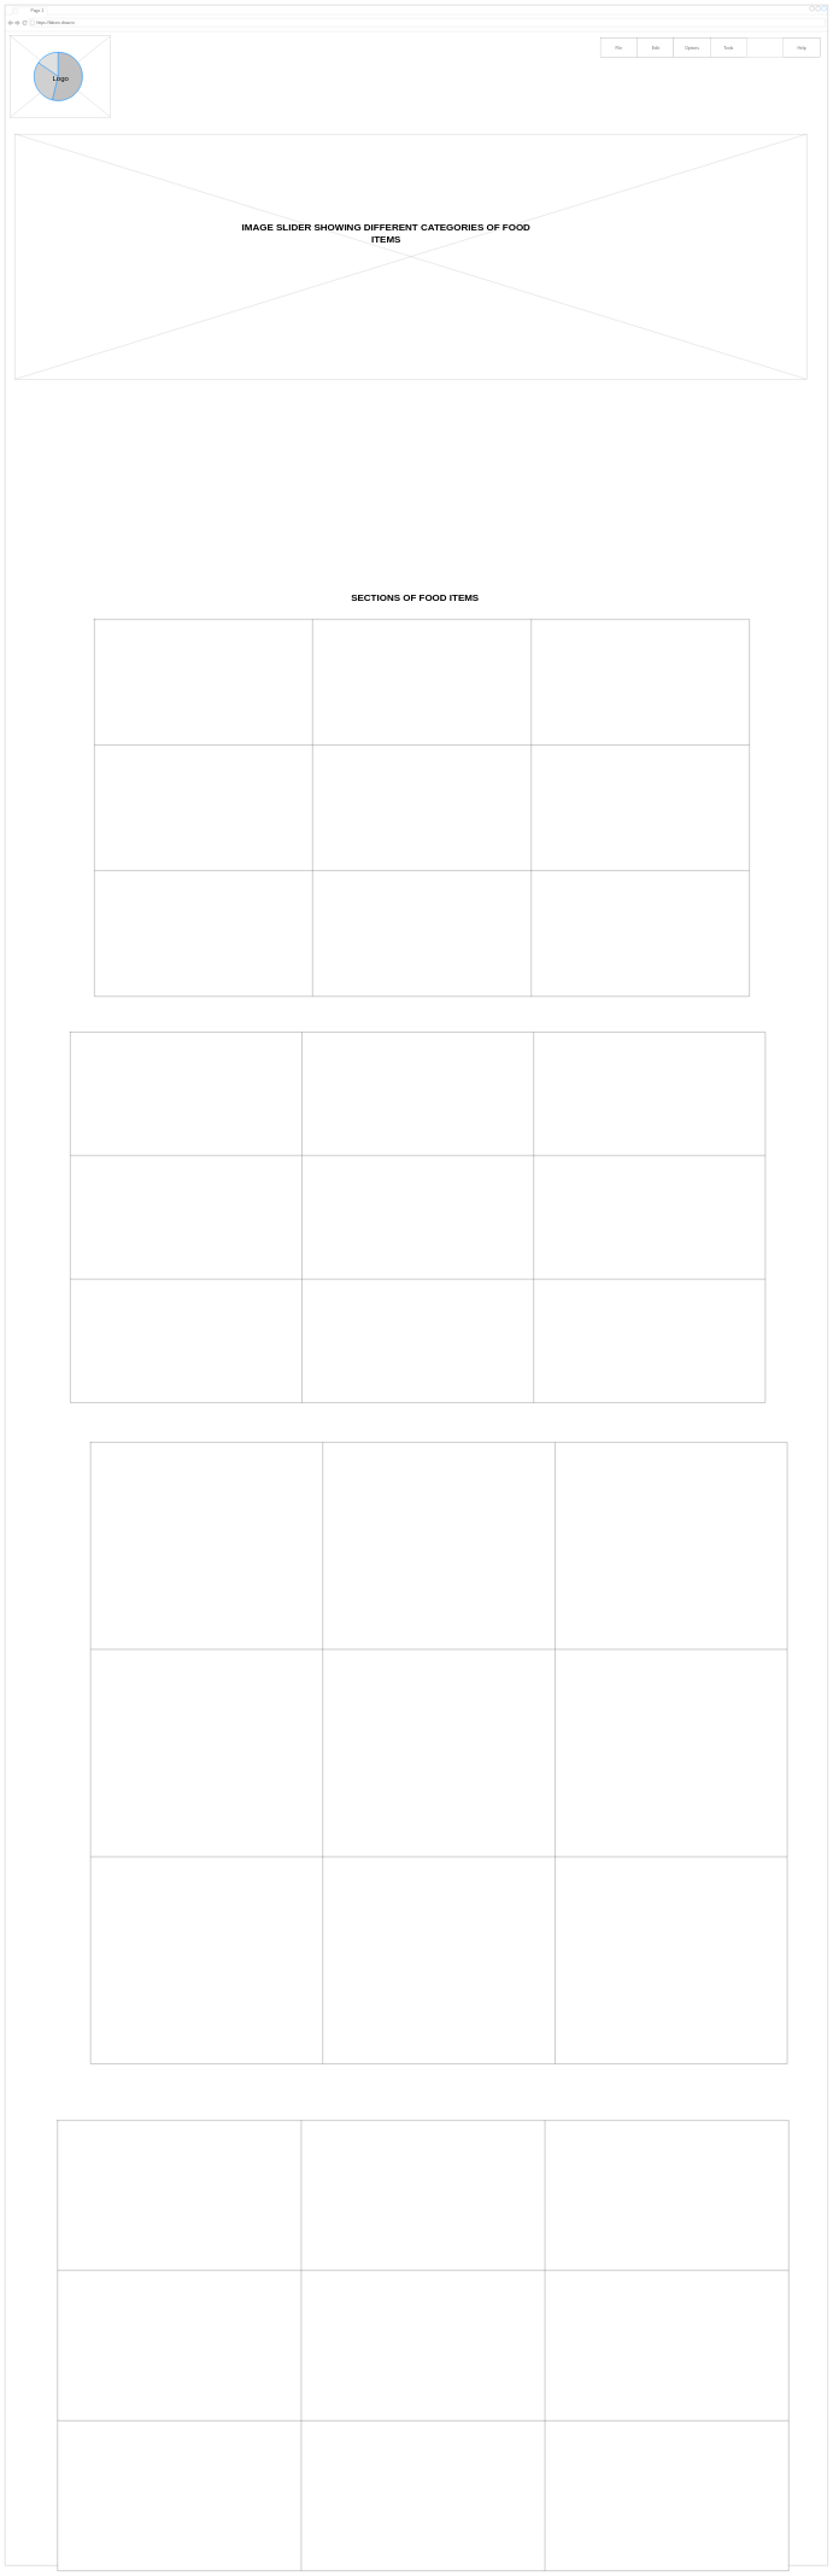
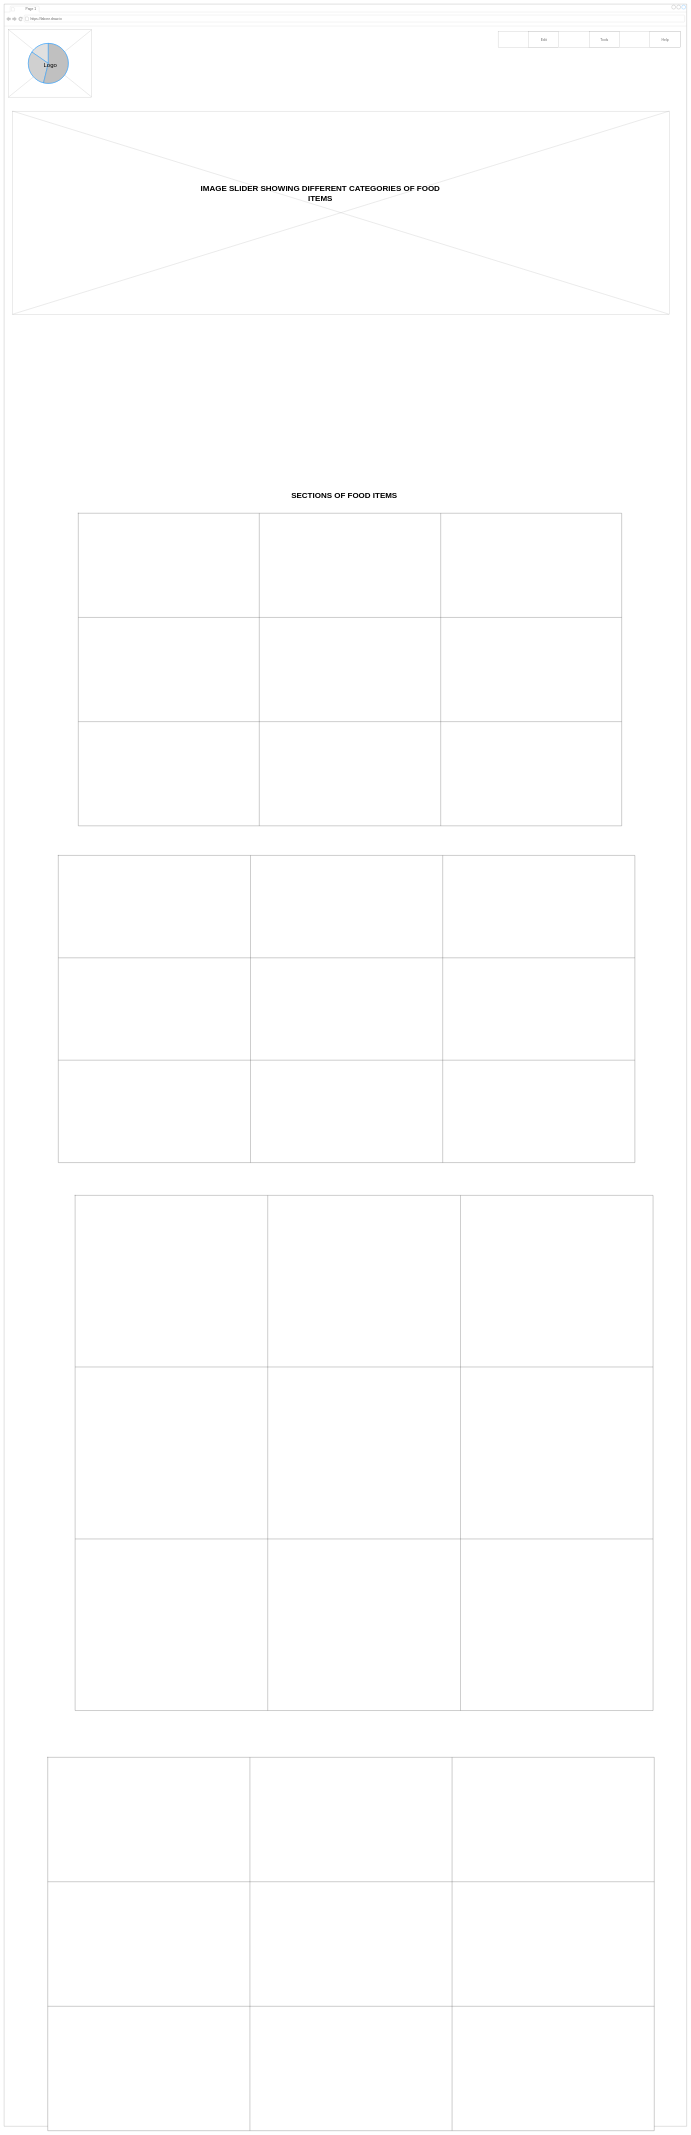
  <mxCell id="0" />
  <mxCell id="1" parent="0" />
  <mxCell id="2" value="" style="strokeWidth=1;shadow=0;dashed=0;align=center;html=1;shape=mxgraph.mockup.containers.browserWindow;rSize=0;strokeColor=#666666;strokeColor2=#008cff;strokeColor3=#c4c4c4;mainText=,;recursiveResize=0;fontSize=24;" vertex="1" parent="1"><mxGeometry x="20" y="20" width="3413" height="10612" as="geometry" /></mxCell>
  <mxCell id="3" value="Page 1" style="strokeWidth=1;shadow=0;dashed=0;align=center;html=1;shape=mxgraph.mockup.containers.anchor;fontSize=17;fontColor=#666666;align=left;" vertex="1" parent="2"><mxGeometry x="105" y="12" width="110" height="26" as="geometry" /></mxCell>
  <mxCell id="4" value="https://labore.draw.io" style="strokeWidth=1;shadow=0;dashed=0;align=center;html=1;shape=mxgraph.mockup.containers.anchor;rSize=0;fontSize=17;fontColor=#666666;align=left;" vertex="1" parent="2"><mxGeometry x="130" y="60" width="250" height="26" as="geometry" /></mxCell>
  <mxCell id="5" value="" style="verticalLabelPosition=bottom;shadow=0;dashed=0;align=center;html=1;verticalAlign=top;strokeWidth=1;shape=mxgraph.mockup.graphics.simpleIcon;strokeColor=#999999;fontSize=24;" vertex="1" parent="2"><mxGeometry x="22" y="128" width="416" height="337" as="geometry" /></mxCell>
  <mxCell id="6" value="" style="verticalLabelPosition=bottom;shadow=0;dashed=0;align=center;html=1;verticalAlign=top;strokeWidth=1;shape=mxgraph.mockup.graphics.pieChart;strokeColor=#008cff;parts=10,20,35;partColors=#e0e0e0,#d0d0d0,#c0c0c0,#b0b0b0,#a0a0a0;strokeWidth=2;fontSize=24;" vertex="1" parent="2"><mxGeometry x="121" y="196.5" width="200" height="200" as="geometry" /></mxCell>
  <mxCell id="7" value="Logo" style="text;html=1;strokeColor=none;fillColor=none;align=center;verticalAlign=middle;whiteSpace=wrap;rounded=0;fontSize=30;" vertex="1" parent="2"><mxGeometry x="111.5" y="210.5" width="237" height="186" as="geometry" /></mxCell>
  <mxCell id="8" value="" style="strokeWidth=1;shadow=0;dashed=0;align=center;html=1;shape=mxgraph.mockup.forms.rrect;rSize=0;strokeColor=#999999;fontSize=24;" vertex="1" parent="2"><mxGeometry x="2470" y="139" width="911" height="77" as="geometry" /></mxCell>
- <mxCell id="9" value="File" style="strokeColor=inherit;fillColor=inherit;gradientColor=inherit;strokeWidth=1;shadow=0;dashed=0;align=center;html=1;shape=mxgraph.mockup.forms.rrect;rSize=0;fontSize=17;fontColor=#666666;" vertex="1" parent="8"><mxGeometry width="151.833" height="77" as="geometry" /></mxCell>
  <mxCell id="10" value="Edit" style="strokeColor=inherit;fillColor=inherit;gradientColor=inherit;strokeWidth=1;shadow=0;dashed=0;align=center;html=1;shape=mxgraph.mockup.forms.rrect;rSize=0;fontSize=17;fontColor=#666666;" vertex="1" parent="8"><mxGeometry x="151.833" width="151.833" height="77" as="geometry" /></mxCell>
- <mxCell id="11" value="Options" style="strokeColor=inherit;fillColor=inherit;gradientColor=inherit;strokeWidth=1;shadow=0;dashed=0;align=center;html=1;shape=mxgraph.mockup.forms.rrect;rSize=0;fontSize=17;fontColor=#666666;" vertex="1" parent="8"><mxGeometry x="303.667" width="151.833" height="77" as="geometry" /></mxCell>
  <mxCell id="12" value="Tools" style="strokeColor=inherit;fillColor=inherit;gradientColor=inherit;strokeWidth=1;shadow=0;dashed=0;align=center;html=1;shape=mxgraph.mockup.forms.rrect;rSize=0;fontSize=17;fontColor=#666666;" vertex="1" parent="8"><mxGeometry x="455.5" width="151.833" height="77" as="geometry" /></mxCell>
  <mxCell id="13" value="Help" style="strokeColor=inherit;fillColor=inherit;gradientColor=inherit;strokeWidth=1;shadow=0;dashed=0;align=center;html=1;shape=mxgraph.mockup.forms.rrect;rSize=0;fontSize=17;fontColor=#666666;" vertex="1" parent="8"><mxGeometry x="759.167" width="151.833" height="77" as="geometry" /></mxCell>
  <mxCell id="14" value="SECTIONS OF FOOD ITEMS" style="text;align=center;fontStyle=1;verticalAlign=middle;spacingLeft=3;spacingRight=3;strokeColor=none;rotatable=0;points=[[0,0.5],[1,0.5]];portConstraint=eastwest;fontSize=40;" vertex="1" parent="2"><mxGeometry x="563" y="2264" width="2276" height="376" as="geometry" /></mxCell>
  <mxCell id="15" value="" style="verticalLabelPosition=bottom;shadow=0;dashed=0;align=center;html=1;verticalAlign=top;strokeWidth=1;shape=mxgraph.mockup.graphics.simpleIcon;strokeColor=#999999;fontSize=30;" vertex="1" parent="1"><mxGeometry x="62" y="555" width="3284" height="1016" as="geometry" /></mxCell>
  <mxCell id="16" value="IMAGE SLIDER SHOWING DIFFERENT CATEGORIES OF FOOD ITEMS" style="text;html=1;strokeColor=none;fillColor=none;align=center;verticalAlign=middle;whiteSpace=wrap;rounded=0;fontSize=40;fontStyle=1" vertex="1" parent="1"><mxGeometry x="999" y="722" width="1204" height="483" as="geometry" /></mxCell>
  <mxCell id="17" value="" style="shape=table;html=1;whiteSpace=wrap;startSize=0;container=1;collapsible=0;childLayout=tableLayout;fontSize=40;align=center;" vertex="1" parent="1"><mxGeometry x="391" y="2566" width="2717" height="1563" as="geometry" /></mxCell>
  <mxCell id="18" value="" style="shape=partialRectangle;html=1;whiteSpace=wrap;collapsible=0;dropTarget=0;pointerEvents=0;fillColor=none;top=0;left=0;bottom=0;right=0;points=[[0,0.5],[1,0.5]];portConstraint=eastwest;" vertex="1" parent="17"><mxGeometry width="2717" height="521" as="geometry" /></mxCell>
  <mxCell id="19" value="" style="shape=partialRectangle;html=1;whiteSpace=wrap;connectable=0;fillColor=none;top=0;left=0;bottom=0;right=0;overflow=hidden;" vertex="1" parent="18"><mxGeometry width="905" height="521" as="geometry" /></mxCell>
  <mxCell id="20" value="" style="shape=partialRectangle;html=1;whiteSpace=wrap;connectable=0;fillColor=none;top=0;left=0;bottom=0;right=0;overflow=hidden;" vertex="1" parent="18"><mxGeometry x="905" width="907" height="521" as="geometry" /></mxCell>
  <mxCell id="21" value="" style="shape=partialRectangle;html=1;whiteSpace=wrap;connectable=0;fillColor=none;top=0;left=0;bottom=0;right=0;overflow=hidden;" vertex="1" parent="18"><mxGeometry x="1812" width="905" height="521" as="geometry" /></mxCell>
  <mxCell id="22" value="" style="shape=partialRectangle;html=1;whiteSpace=wrap;collapsible=0;dropTarget=0;pointerEvents=0;fillColor=none;top=0;left=0;bottom=0;right=0;points=[[0,0.5],[1,0.5]];portConstraint=eastwest;" vertex="1" parent="17"><mxGeometry y="521" width="2717" height="521" as="geometry" /></mxCell>
  <mxCell id="23" value="" style="shape=partialRectangle;html=1;whiteSpace=wrap;connectable=0;fillColor=none;top=0;left=0;bottom=0;right=0;overflow=hidden;" vertex="1" parent="22"><mxGeometry width="905" height="521" as="geometry" /></mxCell>
  <mxCell id="24" value="" style="shape=partialRectangle;html=1;whiteSpace=wrap;connectable=0;fillColor=none;top=0;left=0;bottom=0;right=0;overflow=hidden;" vertex="1" parent="22"><mxGeometry x="905" width="907" height="521" as="geometry" /></mxCell>
  <mxCell id="25" value="" style="shape=partialRectangle;html=1;whiteSpace=wrap;connectable=0;fillColor=none;top=0;left=0;bottom=0;right=0;overflow=hidden;" vertex="1" parent="22"><mxGeometry x="1812" width="905" height="521" as="geometry" /></mxCell>
  <mxCell id="26" value="" style="shape=partialRectangle;html=1;whiteSpace=wrap;collapsible=0;dropTarget=0;pointerEvents=0;fillColor=none;top=0;left=0;bottom=0;right=0;points=[[0,0.5],[1,0.5]];portConstraint=eastwest;" vertex="1" parent="17"><mxGeometry y="1042" width="2717" height="521" as="geometry" /></mxCell>
  <mxCell id="27" value="" style="shape=partialRectangle;html=1;whiteSpace=wrap;connectable=0;fillColor=none;top=0;left=0;bottom=0;right=0;overflow=hidden;" vertex="1" parent="26"><mxGeometry width="905" height="521" as="geometry" /></mxCell>
  <mxCell id="28" value="" style="shape=partialRectangle;html=1;whiteSpace=wrap;connectable=0;fillColor=none;top=0;left=0;bottom=0;right=0;overflow=hidden;" vertex="1" parent="26"><mxGeometry x="905" width="907" height="521" as="geometry" /></mxCell>
  <mxCell id="29" value="" style="shape=partialRectangle;html=1;whiteSpace=wrap;connectable=0;fillColor=none;top=0;left=0;bottom=0;right=0;overflow=hidden;" vertex="1" parent="26"><mxGeometry x="1812" width="905" height="521" as="geometry" /></mxCell>
  <mxCell id="30" value="" style="shape=table;html=1;whiteSpace=wrap;startSize=0;container=1;collapsible=0;childLayout=tableLayout;fontSize=40;align=center;" vertex="1" parent="1"><mxGeometry x="291" y="4277" width="2883" height="1536" as="geometry" /></mxCell>
  <mxCell id="31" value="" style="shape=partialRectangle;html=1;whiteSpace=wrap;collapsible=0;dropTarget=0;pointerEvents=0;fillColor=none;top=0;left=0;bottom=0;right=0;points=[[0,0.5],[1,0.5]];portConstraint=eastwest;" vertex="1" parent="30"><mxGeometry width="2883" height="512" as="geometry" /></mxCell>
  <mxCell id="32" value="" style="shape=partialRectangle;html=1;whiteSpace=wrap;connectable=0;fillColor=none;top=0;left=0;bottom=0;right=0;overflow=hidden;" vertex="1" parent="31"><mxGeometry width="961" height="512" as="geometry" /></mxCell>
  <mxCell id="33" value="" style="shape=partialRectangle;html=1;whiteSpace=wrap;connectable=0;fillColor=none;top=0;left=0;bottom=0;right=0;overflow=hidden;" vertex="1" parent="31"><mxGeometry x="961" width="961" height="512" as="geometry" /></mxCell>
  <mxCell id="34" value="" style="shape=partialRectangle;html=1;whiteSpace=wrap;connectable=0;fillColor=none;top=0;left=0;bottom=0;right=0;overflow=hidden;" vertex="1" parent="31"><mxGeometry x="1922" width="961" height="512" as="geometry" /></mxCell>
  <mxCell id="35" value="" style="shape=partialRectangle;html=1;whiteSpace=wrap;collapsible=0;dropTarget=0;pointerEvents=0;fillColor=none;top=0;left=0;bottom=0;right=0;points=[[0,0.5],[1,0.5]];portConstraint=eastwest;" vertex="1" parent="30"><mxGeometry y="512" width="2883" height="512" as="geometry" /></mxCell>
  <mxCell id="36" value="" style="shape=partialRectangle;html=1;whiteSpace=wrap;connectable=0;fillColor=none;top=0;left=0;bottom=0;right=0;overflow=hidden;" vertex="1" parent="35"><mxGeometry width="961" height="512" as="geometry" /></mxCell>
  <mxCell id="37" value="" style="shape=partialRectangle;html=1;whiteSpace=wrap;connectable=0;fillColor=none;top=0;left=0;bottom=0;right=0;overflow=hidden;" vertex="1" parent="35"><mxGeometry x="961" width="961" height="512" as="geometry" /></mxCell>
  <mxCell id="38" value="" style="shape=partialRectangle;html=1;whiteSpace=wrap;connectable=0;fillColor=none;top=0;left=0;bottom=0;right=0;overflow=hidden;" vertex="1" parent="35"><mxGeometry x="1922" width="961" height="512" as="geometry" /></mxCell>
  <mxCell id="39" value="" style="shape=partialRectangle;html=1;whiteSpace=wrap;collapsible=0;dropTarget=0;pointerEvents=0;fillColor=none;top=0;left=0;bottom=0;right=0;points=[[0,0.5],[1,0.5]];portConstraint=eastwest;" vertex="1" parent="30"><mxGeometry y="1024" width="2883" height="512" as="geometry" /></mxCell>
  <mxCell id="40" value="" style="shape=partialRectangle;html=1;whiteSpace=wrap;connectable=0;fillColor=none;top=0;left=0;bottom=0;right=0;overflow=hidden;" vertex="1" parent="39"><mxGeometry width="961" height="512" as="geometry" /></mxCell>
  <mxCell id="41" value="" style="shape=partialRectangle;html=1;whiteSpace=wrap;connectable=0;fillColor=none;top=0;left=0;bottom=0;right=0;overflow=hidden;" vertex="1" parent="39"><mxGeometry x="961" width="961" height="512" as="geometry" /></mxCell>
  <mxCell id="42" value="" style="shape=partialRectangle;html=1;whiteSpace=wrap;connectable=0;fillColor=none;top=0;left=0;bottom=0;right=0;overflow=hidden;" vertex="1" parent="39"><mxGeometry x="1922" width="961" height="512" as="geometry" /></mxCell>
  <mxCell id="43" value="" style="shape=table;html=1;whiteSpace=wrap;startSize=0;container=1;collapsible=0;childLayout=tableLayout;fontSize=40;align=center;" vertex="1" parent="1"><mxGeometry x="375" y="5977" width="2890" height="2576" as="geometry" /></mxCell>
  <mxCell id="44" value="" style="shape=partialRectangle;html=1;whiteSpace=wrap;collapsible=0;dropTarget=0;pointerEvents=0;fillColor=none;top=0;left=0;bottom=0;right=0;points=[[0,0.5],[1,0.5]];portConstraint=eastwest;" vertex="1" parent="43"><mxGeometry width="2890" height="858" as="geometry" /></mxCell>
  <mxCell id="45" value="" style="shape=partialRectangle;html=1;whiteSpace=wrap;connectable=0;fillColor=none;top=0;left=0;bottom=0;right=0;overflow=hidden;" vertex="1" parent="44"><mxGeometry width="963" height="858" as="geometry" /></mxCell>
  <mxCell id="46" value="" style="shape=partialRectangle;html=1;whiteSpace=wrap;connectable=0;fillColor=none;top=0;left=0;bottom=0;right=0;overflow=hidden;" vertex="1" parent="44"><mxGeometry x="963" width="964" height="858" as="geometry" /></mxCell>
  <mxCell id="47" value="" style="shape=partialRectangle;html=1;whiteSpace=wrap;connectable=0;fillColor=none;top=0;left=0;bottom=0;right=0;overflow=hidden;" vertex="1" parent="44"><mxGeometry x="1927" width="963" height="858" as="geometry" /></mxCell>
  <mxCell id="48" value="" style="shape=partialRectangle;html=1;whiteSpace=wrap;collapsible=0;dropTarget=0;pointerEvents=0;fillColor=none;top=0;left=0;bottom=0;right=0;points=[[0,0.5],[1,0.5]];portConstraint=eastwest;" vertex="1" parent="43"><mxGeometry y="858" width="2890" height="860" as="geometry" /></mxCell>
  <mxCell id="49" value="" style="shape=partialRectangle;html=1;whiteSpace=wrap;connectable=0;fillColor=none;top=0;left=0;bottom=0;right=0;overflow=hidden;" vertex="1" parent="48"><mxGeometry width="963" height="860" as="geometry" /></mxCell>
  <mxCell id="50" value="" style="shape=partialRectangle;html=1;whiteSpace=wrap;connectable=0;fillColor=none;top=0;left=0;bottom=0;right=0;overflow=hidden;" vertex="1" parent="48"><mxGeometry x="963" width="964" height="860" as="geometry" /></mxCell>
  <mxCell id="51" value="" style="shape=partialRectangle;html=1;whiteSpace=wrap;connectable=0;fillColor=none;top=0;left=0;bottom=0;right=0;overflow=hidden;" vertex="1" parent="48"><mxGeometry x="1927" width="963" height="860" as="geometry" /></mxCell>
  <mxCell id="52" value="" style="shape=partialRectangle;html=1;whiteSpace=wrap;collapsible=0;dropTarget=0;pointerEvents=0;fillColor=none;top=0;left=0;bottom=0;right=0;points=[[0,0.5],[1,0.5]];portConstraint=eastwest;" vertex="1" parent="43"><mxGeometry y="1718" width="2890" height="858" as="geometry" /></mxCell>
  <mxCell id="53" value="" style="shape=partialRectangle;html=1;whiteSpace=wrap;connectable=0;fillColor=none;top=0;left=0;bottom=0;right=0;overflow=hidden;" vertex="1" parent="52"><mxGeometry width="963" height="858" as="geometry" /></mxCell>
  <mxCell id="54" value="" style="shape=partialRectangle;html=1;whiteSpace=wrap;connectable=0;fillColor=none;top=0;left=0;bottom=0;right=0;overflow=hidden;" vertex="1" parent="52"><mxGeometry x="963" width="964" height="858" as="geometry" /></mxCell>
  <mxCell id="55" value="" style="shape=partialRectangle;html=1;whiteSpace=wrap;connectable=0;fillColor=none;top=0;left=0;bottom=0;right=0;overflow=hidden;" vertex="1" parent="52"><mxGeometry x="1927" width="963" height="858" as="geometry" /></mxCell>
  <mxCell id="56" value="" style="shape=table;html=1;whiteSpace=wrap;startSize=0;container=1;collapsible=0;childLayout=tableLayout;fontSize=40;align=center;" vertex="1" parent="1"><mxGeometry x="238" y="8787" width="3033" height="1867" as="geometry" /></mxCell>
  <mxCell id="57" value="" style="shape=partialRectangle;html=1;whiteSpace=wrap;collapsible=0;dropTarget=0;pointerEvents=0;fillColor=none;top=0;left=0;bottom=0;right=0;points=[[0,0.5],[1,0.5]];portConstraint=eastwest;" vertex="1" parent="56"><mxGeometry width="3033" height="622" as="geometry" /></mxCell>
  <mxCell id="58" value="" style="shape=partialRectangle;html=1;whiteSpace=wrap;connectable=0;fillColor=none;top=0;left=0;bottom=0;right=0;overflow=hidden;" vertex="1" parent="57"><mxGeometry width="1011" height="622" as="geometry" /></mxCell>
  <mxCell id="59" value="" style="shape=partialRectangle;html=1;whiteSpace=wrap;connectable=0;fillColor=none;top=0;left=0;bottom=0;right=0;overflow=hidden;" vertex="1" parent="57"><mxGeometry x="1011" width="1011" height="622" as="geometry" /></mxCell>
  <mxCell id="60" value="" style="shape=partialRectangle;html=1;whiteSpace=wrap;connectable=0;fillColor=none;top=0;left=0;bottom=0;right=0;overflow=hidden;" vertex="1" parent="57"><mxGeometry x="2022" width="1011" height="622" as="geometry" /></mxCell>
  <mxCell id="61" value="" style="shape=partialRectangle;html=1;whiteSpace=wrap;collapsible=0;dropTarget=0;pointerEvents=0;fillColor=none;top=0;left=0;bottom=0;right=0;points=[[0,0.5],[1,0.5]];portConstraint=eastwest;" vertex="1" parent="56"><mxGeometry y="622" width="3033" height="623" as="geometry" /></mxCell>
  <mxCell id="62" value="" style="shape=partialRectangle;html=1;whiteSpace=wrap;connectable=0;fillColor=none;top=0;left=0;bottom=0;right=0;overflow=hidden;" vertex="1" parent="61"><mxGeometry width="1011" height="623" as="geometry" /></mxCell>
  <mxCell id="63" value="" style="shape=partialRectangle;html=1;whiteSpace=wrap;connectable=0;fillColor=none;top=0;left=0;bottom=0;right=0;overflow=hidden;" vertex="1" parent="61"><mxGeometry x="1011" width="1011" height="623" as="geometry" /></mxCell>
  <mxCell id="64" value="" style="shape=partialRectangle;html=1;whiteSpace=wrap;connectable=0;fillColor=none;top=0;left=0;bottom=0;right=0;overflow=hidden;" vertex="1" parent="61"><mxGeometry x="2022" width="1011" height="623" as="geometry" /></mxCell>
  <mxCell id="65" value="" style="shape=partialRectangle;html=1;whiteSpace=wrap;collapsible=0;dropTarget=0;pointerEvents=0;fillColor=none;top=0;left=0;bottom=0;right=0;points=[[0,0.5],[1,0.5]];portConstraint=eastwest;" vertex="1" parent="56"><mxGeometry y="1245" width="3033" height="622" as="geometry" /></mxCell>
  <mxCell id="66" value="" style="shape=partialRectangle;html=1;whiteSpace=wrap;connectable=0;fillColor=none;top=0;left=0;bottom=0;right=0;overflow=hidden;" vertex="1" parent="65"><mxGeometry width="1011" height="622" as="geometry" /></mxCell>
  <mxCell id="67" value="" style="shape=partialRectangle;html=1;whiteSpace=wrap;connectable=0;fillColor=none;top=0;left=0;bottom=0;right=0;overflow=hidden;" vertex="1" parent="65"><mxGeometry x="1011" width="1011" height="622" as="geometry" /></mxCell>
  <mxCell id="68" value="" style="shape=partialRectangle;html=1;whiteSpace=wrap;connectable=0;fillColor=none;top=0;left=0;bottom=0;right=0;overflow=hidden;" vertex="1" parent="65"><mxGeometry x="2022" width="1011" height="622" as="geometry" /></mxCell>
